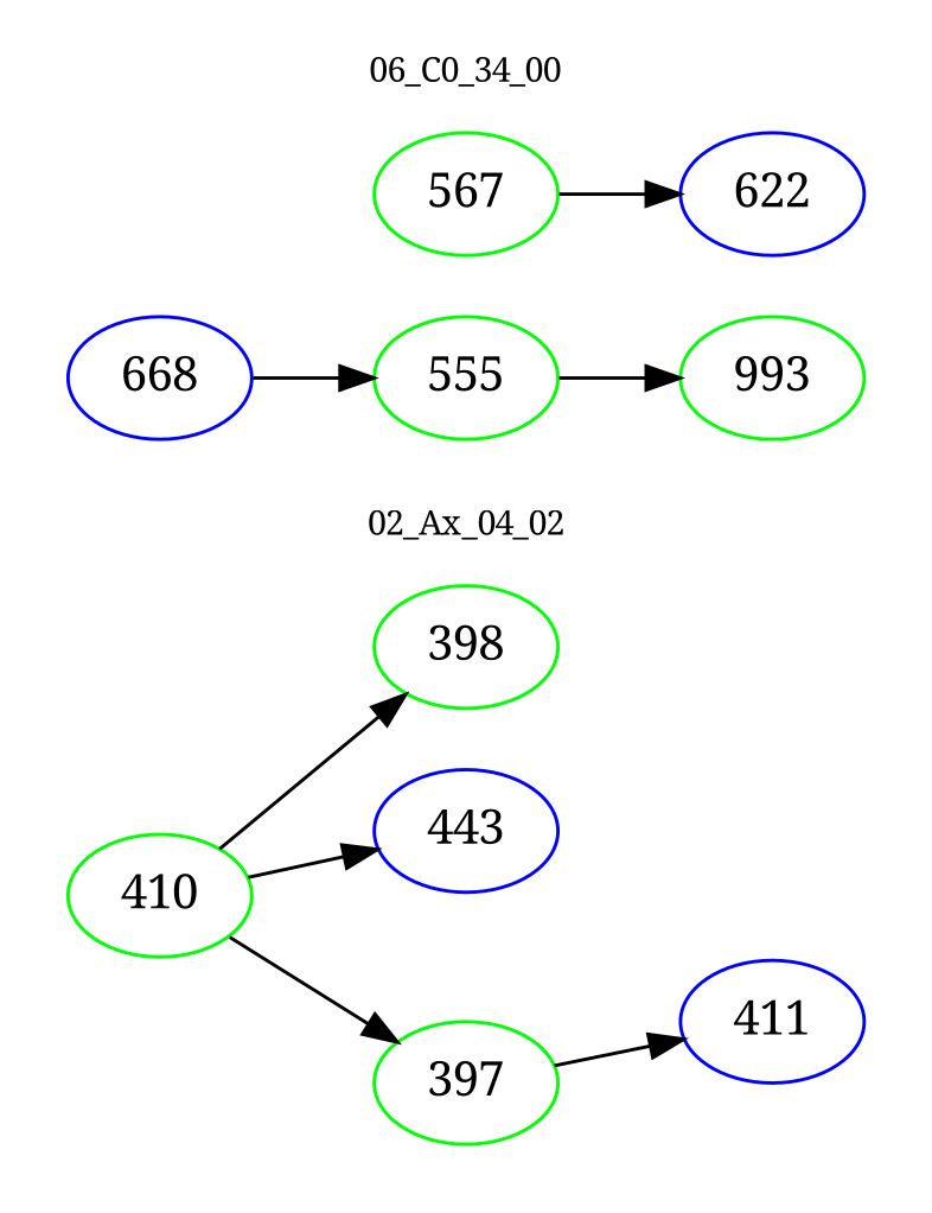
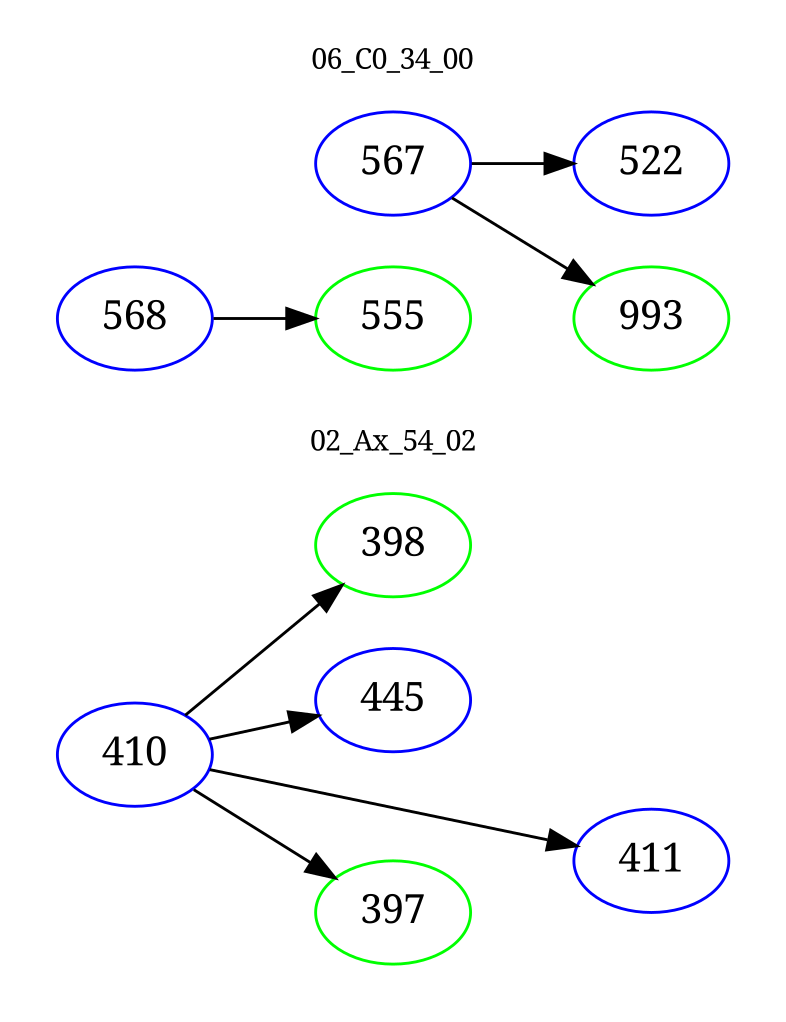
  digraph {
    fontname="Noto Serif"
    rankdir=LR
    node [color=blue fontname="Noto Serif"]
    edge [color=black fontname="Noto Serif"]
-   n1 [color=green label=410]
+   n1 [label=410]
    n2 [color=green label=397]
    n3 [label=411]
-   n4 [label=443]
+   n4 [label=445]
    n5 [color=green label=398]
-   n6 [color=green label=567]
-   n7 [label=622]
-   n8 [label=668]
+   n6 [label=567]
+   n7 [label=522]
+   n8 [label=568]
    n9 [color=green label=993]
    n10 [color=green label=555]
    subgraph cluster_1 {
      color=white
      fontsize=10
-     label="02_Ax_04_02"
+     label="02_Ax_54_02"
      n1
      n2
      n3
      n4
      n5
    }
    subgraph cluster_2 {
      color=white
      fontsize=10
      label="06_C0_34_00"
      n6
      n7
      n8
      n9
      n10
    }
    n1 -> n2
-   n2 -> n3
+   n1 -> n3
    n1 -> n4
    n1 -> n5
    n6 -> n7
-   n10 -> n9
+   n6 -> n9
    n8 -> n10
  }
